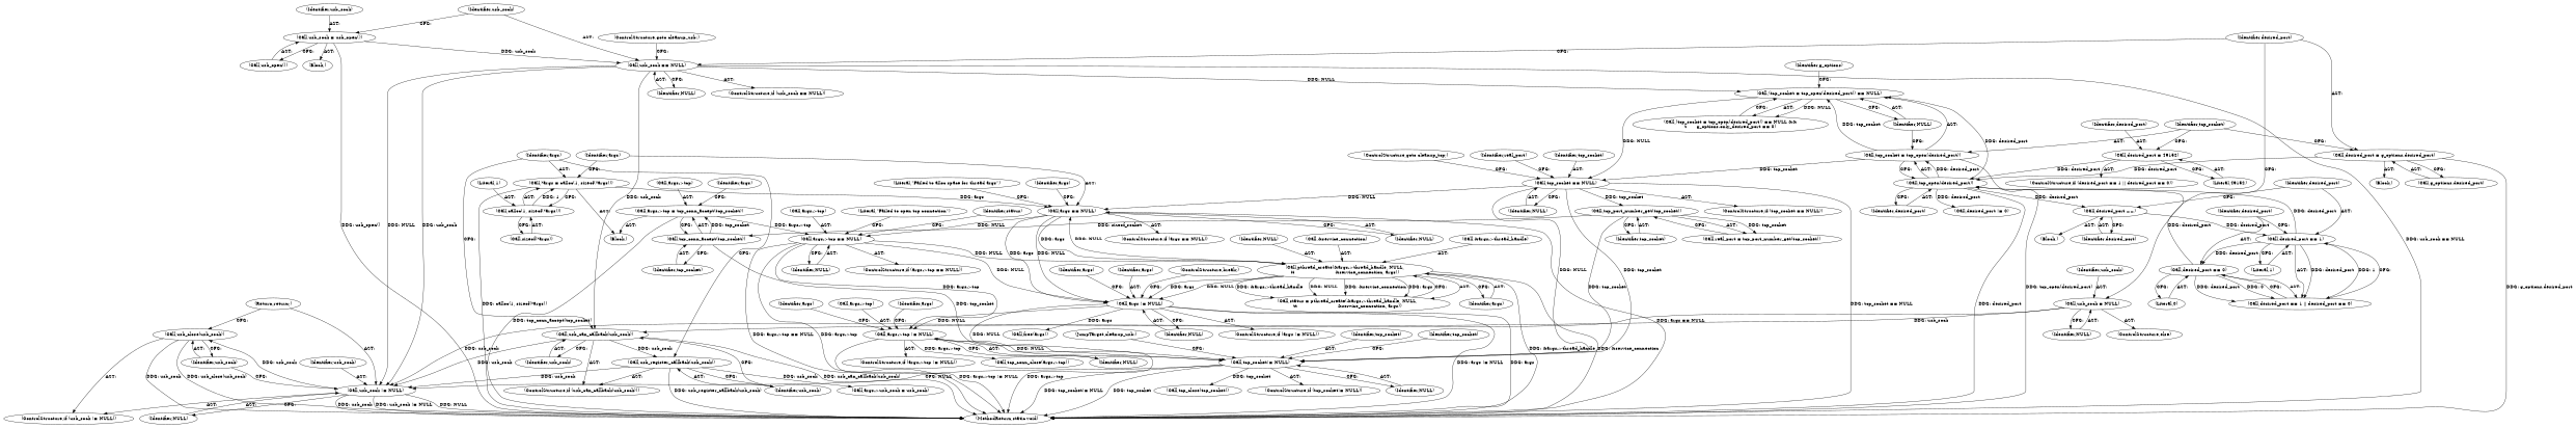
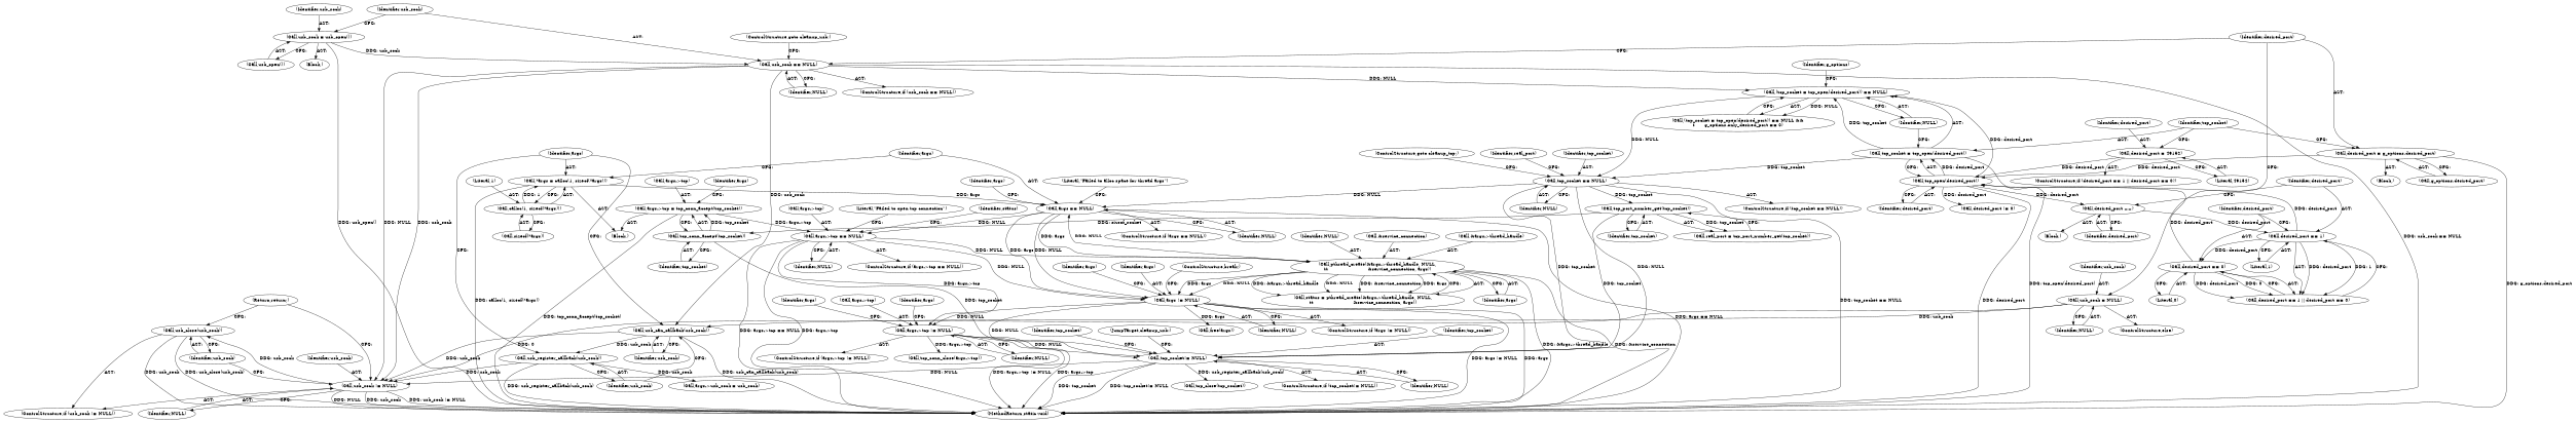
  digraph {
    n1 [label="(Call,usb_close(usb_sock))"]
    n2 [label="(ControlStructure,if (usb_sock != NULL))"]
    n3 [label="(MethodReturn,static void)"]
    n4 [label="(Identifier,usb_sock)"]
    n5 [label="(Call,usb_sock != NULL)"]
    n6 [label="(Identifier,NULL)"]
    n7 [label="(Call,usb_can_callback(usb_sock))"]
    n8 [label="(Call,usb_register_callback(usb_sock))"]
    n9 [label="(Identifier,usb_sock)"]
-   n10 [label="(ControlStructure,if (usb_can_callback(usb_sock)))"]
    n11 [label="(Call,args->usb_sock = usb_sock)"]
    n12 [label="(Identifier,usb_sock)"]
    n13 [label="(Call,usb_sock == NULL)"]
    n14 [label="(Call,(tcp_socket = tcp_open(desired_port)) == NULL)"]
    n15 [label="(Identifier,NULL)"]
    n16 [label="(ControlStructure,if (usb_sock == NULL))"]
    n17 [label="(Call,tcp_socket == NULL)"]
    n18 [label="(Identifier,NULL)"]
    n19 [label="(Call,(tcp_socket = tcp_open(desired_port)) == NULL &&\n\t       g_options.only_desired_port == 0)"]
    n20 [label="(Call,usb_sock = usb_open())"]
    n21 [label="(Call,usb_open())"]
    n22 [label="(Block,)"]
    n23 [label="(Call,usb_sock = NULL)"]
    n24 [label="(Identifier,NULL)"]
    n25 [label="(ControlStructure,else)"]
    n26 [label="(Call,tcp_socket!= NULL)"]
    n27 [label="(Call,tcp_close(tcp_socket))"]
    n28 [label="(ControlStructure,if (tcp_socket!= NULL))"]
    n29 [label="(Identifier,NULL)"]
    n30 [label="(Call,tcp_conn_accept(tcp_socket))"]
    n31 [label="(Call,args->tcp = tcp_conn_accept(tcp_socket))"]
    n32 [label="(Identifier,tcp_socket)"]
    n33 [label="(Call,args->tcp == NULL)"]
    n34 [label="(Block,)"]
    n35 [label="(Call,tcp_port_number_get(tcp_socket))"]
    n36 [label="(Call,real_port = tcp_port_number_get(tcp_socket))"]
    n37 [label="(Identifier,tcp_socket)"]
    n38 [label="(Call,args == NULL)"]
    n39 [label="(ControlStructure,if (tcp_socket == NULL))"]
    n40 [label="(Identifier,NULL)"]
    n41 [label="(Call,pthread_create(&args->thread_handle, NULL,\n\t\t                            &service_connection, args))"]
    n42 [label="(Call,args != NULL)"]
    n43 [label="(ControlStructure,if (args == NULL))"]
    n44 [label="(Identifier,NULL)"]
    n45 [label="(Call,tcp_socket = tcp_open(desired_port))"]
    n46 [label="(Call,tcp_open(desired_port))"]
    n47 [label="(Call,desired_port ++)"]
    n48 [label="(Identifier,desired_port)"]
    n49 [label="(Call,desired_port != 0)"]
    n50 [label="(Call,desired_port == 1)"]
    n51 [label="(Block,)"]
    n52 [label="(Identifier,desired_port)"]
    n53 [label="(Call,desired_port == 0)"]
    n54 [label="(Literal,0)"]
    n55 [label="(Call,desired_port == 1 || desired_port == 0)"]
    n56 [label="(Literal,1)"]
    n57 [label="(Call,desired_port = 49152)"]
    n58 [label="(Literal,49152)"]
    n59 [label="(ControlStructure,if (desired_port == 1 || desired_port == 0))"]
    n60 [label="(Call,desired_port = g_options.desired_port)"]
    n61 [label="(Block,)"]
    n62 [label="(Call,g_options.desired_port)"]
    n63 [label="(Call,args->tcp != NULL)"]
    n64 [label="(Identifier,NULL)"]
    n65 [label="(ControlStructure,if (args->tcp != NULL))"]
    n66 [label="(Call,tcp_conn_close(args->tcp))"]
    n67 [label="(Identifier,NULL)"]
    n68 [label="(ControlStructure,if (args->tcp == NULL))"]
    n69 [label="(Call,status = pthread_create(&args->thread_handle, NULL,\n\t\t                            &service_connection, args))"]
    n70 [label="(Identifier,args)"]
    n71 [label="(ControlStructure,if (args != NULL))"]
    n72 [label="(Identifier,NULL)"]
    n73 [label="(Call,free(args))"]
    n74 [label="(Call,*args = calloc(1, sizeof(*args)))"]
    n75 [label="(Call,calloc(1, sizeof(*args)))"]
    n76 [label="(Call,sizeof(*args))"]
    n77 [label="(Identifier,args)"]
    n78 [label="(Literal,\"Failed to open tcp connection\")"]
    n79 [label="(Identifier,tcp_socket)"]
    n80 [label="(Literal,\"Failed to alloc space for thread args\")"]
    n81 [label="(Identifier,usb_sock)"]
    n82 [label="(Identifier,args)"]
    n83 [label="(Identifier,usb_sock)"]
    n84 [label="(Identifier,args)"]
    n85 [label="(JumpTarget,cleanup_usb:)"]
    n86 [label="(Call,args->tcp)"]
    n87 [label="(Identifier,NULL)"]
    n88 [label="(Identifier,real_port)"]
    n89 [label="(Identifier,args)"]
    n90 [label="(Call,&service_connection)"]
    n91 [label="(Identifier,args)"]
    n92 [label="(Identifier,tcp_socket)"]
    n93 [label="(Identifier,args)"]
    n94 [label="(Call,&args->thread_handle)"]
    n95 [label="(Call,args->tcp)"]
    n96 [label="(Identifier,desired_port)"]
    n97 [label="(ControlStructure,goto cleanup_usb;)"]
    n98 [label="(Identifier,status)"]
    n99 [label="(Identifier,desired_port)"]
    n100 [label="(Return,return;)"]
    n101 [label="(Identifier,desired_port)"]
    n102 [label="(ControlStructure,break;)"]
    n103 [label="(Call,args->tcp)"]
    n104 [label="(Identifier,desired_port)"]
    n105 [label="(Identifier,usb_sock)"]
    n106 [label="(ControlStructure,goto cleanup_tcp;)"]
    n107 [label="(Identifier,tcp_socket)"]
    n108 [label="(Identifier,g_options)"]
    n109 [label="(Identifier,usb_sock)"]
    n110 [label="(Identifier,args)"]
    n111 [label="(Identifier,args)"]
    n112 [label="(Literal,1)"]
    n113 [label="(Identifier,tcp_socket)"]
    n1 -> n2 [label="AST: "]
    n1 -> n3 [label="DDG: usb_sock"]
    n1 -> n3 [label="DDG: usb_close(usb_sock)"]
    n1 -> n4 [label="CFG: "]
    n4 -> n1 [label="AST: "]
    n4 -> n5 [label="CFG: "]
    n5 -> n1 [label="DDG: usb_sock"]
    n5 -> n2 [label="AST: "]
    n5 -> n3 [label="DDG: usb_sock != NULL"]
    n5 -> n3 [label="DDG: NULL"]
    n5 -> n3 [label="DDG: usb_sock"]
    n5 -> n6 [label="CFG: "]
    n6 -> n5 [label="AST: "]
    n7 -> n3 [label="DDG: usb_can_callback(usb_sock)"]
    n7 -> n5 [label="DDG: usb_sock"]
    n7 -> n8 [label="DDG: usb_sock"]
    n7 -> n9 [label="CFG: "]
-   n7 -> n10 [label="AST: "]
    n8 -> n3 [label="DDG: usb_register_callback(usb_sock)"]
    n8 -> n5 [label="DDG: usb_sock"]
-   n8 -> n10 [label="AST: "]
    n8 -> n11 [label="DDG: usb_sock"]
    n8 -> n12 [label="CFG: "]
    n9 -> n7 [label="AST: "]
    n12 -> n7 [label="CFG: "]
    n12 -> n8 [label="AST: "]
    n13 -> n3 [label="DDG: usb_sock == NULL"]
    n13 -> n5 [label="DDG: usb_sock"]
    n13 -> n5 [label="DDG: NULL"]
    n13 -> n7 [label="DDG: usb_sock"]
    n13 -> n14 [label="DDG: NULL"]
    n13 -> n15 [label="CFG: "]
    n13 -> n16 [label="AST: "]
    n14 -> n17 [label="DDG: NULL"]
    n14 -> n18 [label="CFG: "]
    n14 -> n19 [label="AST: "]
    n14 -> n19 [label="DDG: NULL"]
    n15 -> n13 [label="AST: "]
    n17 -> n3 [label="DDG: tcp_socket == NULL"]
    n17 -> n26 [label="DDG: tcp_socket"]
    n17 -> n26 [label="DDG: NULL"]
    n17 -> n35 [label="DDG: tcp_socket"]
    n17 -> n38 [label="DDG: NULL"]
    n17 -> n39 [label="AST: "]
    n17 -> n40 [label="CFG: "]
    n18 -> n14 [label="AST: "]
    n18 -> n45 [label="CFG: "]
    n19 -> n14 [label="CFG: "]
    n20 -> n3 [label="DDG: usb_open()"]
    n20 -> n13 [label="DDG: usb_sock"]
    n20 -> n21 [label="CFG: "]
    n20 -> n22 [label="AST: "]
    n21 -> n20 [label="AST: "]
-   n23 -> n5 [label="DDG: usb_sock"]
+   n23 -> n5 [label="DDG: 0"]
    n23 -> n7 [label="DDG: usb_sock"]
    n23 -> n24 [label="CFG: "]
    n23 -> n25 [label="AST: "]
    n24 -> n23 [label="AST: "]
    n26 -> n3 [label="DDG: tcp_socket!= NULL"]
    n26 -> n3 [label="DDG: tcp_socket"]
-   n26 -> n5 [label="CFG: NULL"]
-   n26 -> n27 [label="DDG: tcp_socket"]
+   n26 -> n5 [label="DDG: NULL"]
+   n26 -> n27 [label="DDG: usb_register_callback(usb_sock)"]
    n26 -> n28 [label="AST: "]
    n26 -> n29 [label="CFG: "]
    n29 -> n26 [label="AST: "]
    n30 -> n26 [label="DDG: tcp_socket"]
    n30 -> n31 [label="AST: "]
    n30 -> n31 [label="DDG: tcp_socket"]
    n30 -> n32 [label="CFG: "]
    n31 -> n3 [label="DDG: tcp_conn_accept(tcp_socket)"]
    n31 -> n30 [label="CFG: "]
    n31 -> n33 [label="DDG: args->tcp"]
    n31 -> n34 [label="AST: "]
    n32 -> n30 [label="AST: "]
    n33 -> n3 [label="DDG: args->tcp == NULL"]
    n33 -> n3 [label="DDG: args->tcp"]
    n33 -> n41 [label="DDG: NULL"]
    n33 -> n42 [label="DDG: NULL"]
    n33 -> n63 [label="DDG: args->tcp"]
    n33 -> n67 [label="CFG: "]
    n33 -> n68 [label="AST: "]
    n35 -> n26 [label="DDG: tcp_socket"]
    n35 -> n30 [label="DDG: sizeof_socket"]
    n35 -> n36 [label="AST: "]
    n35 -> n36 [label="DDG: tcp_socket"]
    n35 -> n37 [label="CFG: "]
    n36 -> n35 [label="CFG: "]
    n37 -> n35 [label="AST: "]
    n38 -> n3 [label="DDG: args == NULL"]
    n38 -> n33 [label="DDG: NULL"]
    n38 -> n41 [label="DDG: args"]
    n38 -> n42 [label="DDG: args"]
    n38 -> n42 [label="DDG: NULL"]
    n38 -> n43 [label="AST: "]
    n38 -> n44 [label="CFG: "]
    n40 -> n17 [label="AST: "]
    n41 -> n3 [label="DDG: &service_connection"]
    n41 -> n3 [label="DDG: &args->thread_handle"]
    n41 -> n38 [label="DDG: NULL"]
    n41 -> n42 [label="DDG: args"]
    n41 -> n42 [label="DDG: NULL"]
    n41 -> n69 [label="AST: "]
    n41 -> n69 [label="DDG: &args->thread_handle"]
    n41 -> n69 [label="DDG: NULL"]
    n41 -> n69 [label="DDG: &service_connection"]
    n41 -> n69 [label="DDG: args"]
    n41 -> n70 [label="CFG: "]
    n42 -> n3 [label="DDG: args"]
    n42 -> n3 [label="DDG: args != NULL"]
    n42 -> n26 [label="DDG: NULL"]
    n42 -> n63 [label="DDG: NULL"]
    n42 -> n71 [label="AST: "]
    n42 -> n72 [label="CFG: "]
    n42 -> n73 [label="DDG: args"]
    n44 -> n38 [label="AST: "]
    n45 -> n3 [label="DDG: tcp_open(desired_port)"]
    n45 -> n14 [label="AST: "]
    n45 -> n14 [label="DDG: tcp_socket"]
    n45 -> n17 [label="DDG: tcp_socket"]
    n45 -> n46 [label="CFG: "]
    n46 -> n3 [label="DDG: desired_port"]
    n46 -> n14 [label="DDG: desired_port"]
    n46 -> n45 [label="AST: "]
    n46 -> n45 [label="DDG: desired_port"]
    n46 -> n47 [label="DDG: desired_port"]
    n46 -> n48 [label="CFG: "]
    n46 -> n49 [label="DDG: desired_port"]
    n47 -> n50 [label="DDG: desired_port"]
    n47 -> n51 [label="AST: "]
    n47 -> n52 [label="CFG: "]
    n48 -> n46 [label="AST: "]
    n50 -> n46 [label="DDG: desired_port"]
    n50 -> n53 [label="DDG: desired_port"]
    n50 -> n55 [label="AST: "]
    n50 -> n55 [label="DDG: desired_port"]
    n50 -> n55 [label="DDG: 1"]
    n50 -> n56 [label="CFG: "]
    n52 -> n47 [label="AST: "]
    n53 -> n46 [label="DDG: desired_port"]
    n53 -> n54 [label="CFG: "]
    n53 -> n55 [label="AST: "]
    n53 -> n55 [label="DDG: desired_port"]
    n53 -> n55 [label="DDG: 0"]
    n54 -> n53 [label="AST: "]
    n55 -> n50 [label="CFG: "]
    n55 -> n53 [label="CFG: "]
    n56 -> n50 [label="AST: "]
    n57 -> n46 [label="DDG: desired_port"]
    n57 -> n58 [label="CFG: "]
    n57 -> n59 [label="AST: "]
    n58 -> n57 [label="AST: "]
    n60 -> n3 [label="DDG: g_options.desired_port"]
    n60 -> n46 [label="DDG: desired_port"]
    n60 -> n61 [label="AST: "]
    n60 -> n62 [label="CFG: "]
    n62 -> n60 [label="AST: "]
    n63 -> n3 [label="DDG: args->tcp != NULL"]
    n63 -> n3 [label="DDG: args->tcp"]
    n63 -> n26 [label="DDG: NULL"]
    n63 -> n64 [label="CFG: "]
    n63 -> n65 [label="AST: "]
    n63 -> n66 [label="DDG: args->tcp"]
    n64 -> n63 [label="AST: "]
    n67 -> n33 [label="AST: "]
    n69 -> n41 [label="CFG: "]
    n70 -> n41 [label="AST: "]
    n72 -> n42 [label="AST: "]
    n74 -> n3 [label="DDG: calloc(1, sizeof(*args))"]
    n74 -> n34 [label="AST: "]
    n74 -> n38 [label="DDG: args"]
    n74 -> n75 [label="CFG: "]
    n75 -> n74 [label="AST: "]
    n75 -> n74 [label="DDG: 1"]
    n75 -> n76 [label="CFG: "]
    n76 -> n75 [label="AST: "]
    n77 -> n31 [label="CFG: "]
    n78 -> n33 [label="CFG: "]
    n79 -> n26 [label="CFG: "]
    n80 -> n38 [label="CFG: "]
    n81 -> n5 [label="AST: "]
    n82 -> n7 [label="CFG: "]
    n82 -> n8 [label="CFG: "]
    n82 -> n74 [label="AST: "]
    n83 -> n20 [label="AST: "]
    n84 -> n42 [label="CFG: "]
    n85 -> n26 [label="CFG: "]
    n86 -> n31 [label="AST: "]
    n87 -> n41 [label="AST: "]
    n88 -> n17 [label="CFG: "]
    n89 -> n38 [label="CFG: "]
    n90 -> n41 [label="AST: "]
    n91 -> n42 [label="AST: "]
    n92 -> n17 [label="AST: "]
    n93 -> n63 [label="CFG: "]
    n94 -> n41 [label="AST: "]
    n95 -> n63 [label="AST: "]
    n96 -> n57 [label="AST: "]
    n97 -> n13 [label="CFG: "]
    n98 -> n33 [label="CFG: "]
    n99 -> n50 [label="CFG: "]
    n99 -> n53 [label="AST: "]
    n100 -> n1 [label="CFG: "]
-   n100 -> n5 [label="AST: "]
+   n100 -> n5 [label="CFG: "]
    n101 -> n47 [label="CFG: "]
    n101 -> n50 [label="AST: "]
    n102 -> n42 [label="CFG: "]
    n103 -> n33 [label="AST: "]
    n104 -> n13 [label="CFG: "]
    n104 -> n23 [label="CFG: "]
    n104 -> n60 [label="AST: "]
    n105 -> n13 [label="AST: "]
    n105 -> n20 [label="CFG: "]
    n106 -> n17 [label="CFG: "]
    n107 -> n45 [label="AST: "]
    n107 -> n57 [label="CFG: "]
    n107 -> n60 [label="CFG: "]
    n108 -> n14 [label="CFG: "]
    n109 -> n23 [label="AST: "]
    n110 -> n63 [label="CFG: "]
    n111 -> n38 [label="AST: "]
    n111 -> n74 [label="CFG: "]
    n112 -> n75 [label="AST: "]
    n113 -> n26 [label="AST: "]
  }
